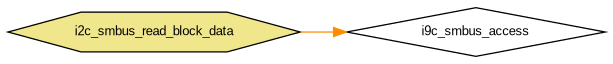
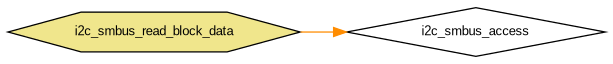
  digraph {
    rankdir=LR
    fontname="Liberation Sans"
    node [color=black fontname="Liberation Sans" fontsize=10 style=filled]
    n1 [fillcolor=khaki fontcolor=black height=0.2 label=i2c_smbus_read_block_data shape=hexagon width=0.4]
-   n2 [fillcolor=white height=0.2 label=i9c_smbus_access shape=diamond width=0.4]
+   n2 [fillcolor=white height=0.2 label=i2c_smbus_access shape=diamond width=0.4]
    n1 -> n2 [color=darkorange fontname="Liberation Sans" fontsize=10 labelfontname=FreeSans labelfontsize=10 style=solid]
  }
